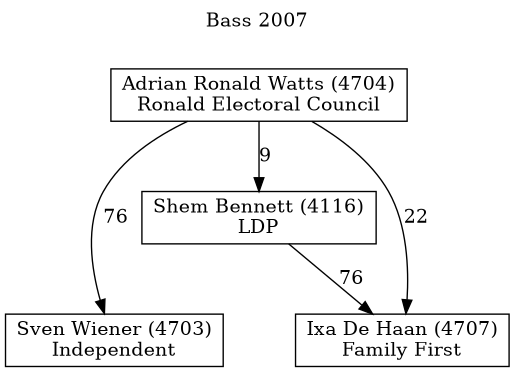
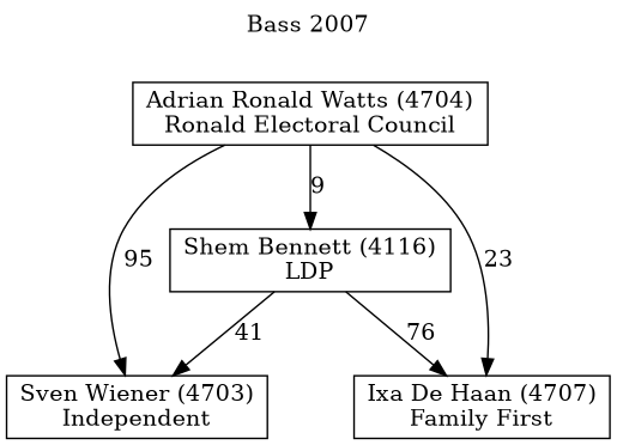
  digraph {
    label="Bass 2007"
    labelloc=t
    mclimit=10
    node [shape=box]
    n1 [label="Sven Wiener (4703)\nIndependent"]
    n2 [label="Ixa De Haan (4707)\nFamily First"]
    n3 [label="Shem Bennett (4116)\nLDP"]
    n4 [label="Adrian Ronald Watts (4704)\nRonald Electoral Council"]
+   n3 -> n1 [label=41]
    n3 -> n2 [label=76]
-   n4 -> n1 [label=76]
-   n4 -> n2 [label=22]
+   n4 -> n1 [label=95]
+   n4 -> n2 [label=23]
    n4 -> n3 [label=9]
  }
